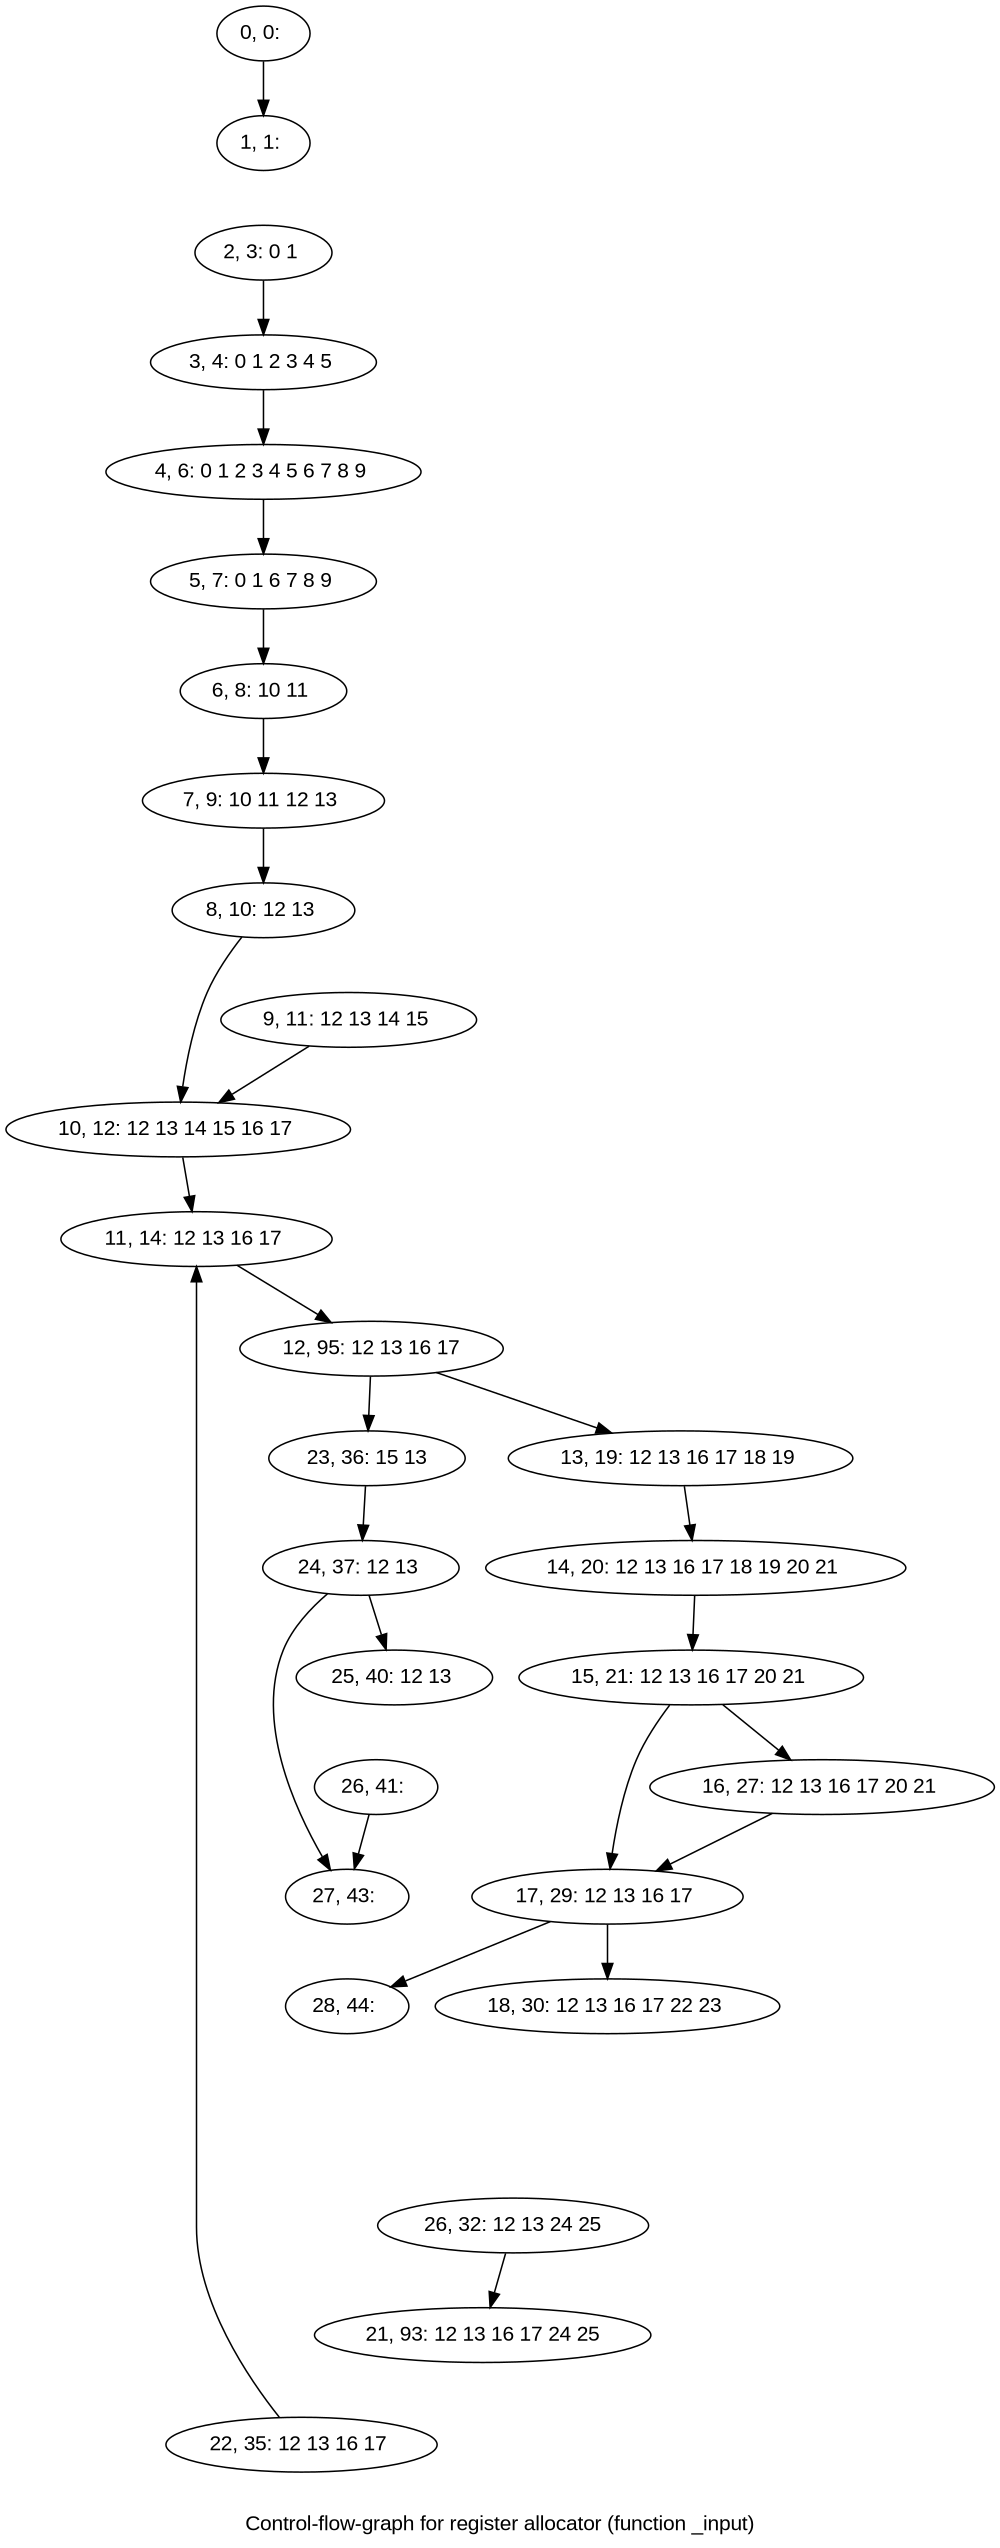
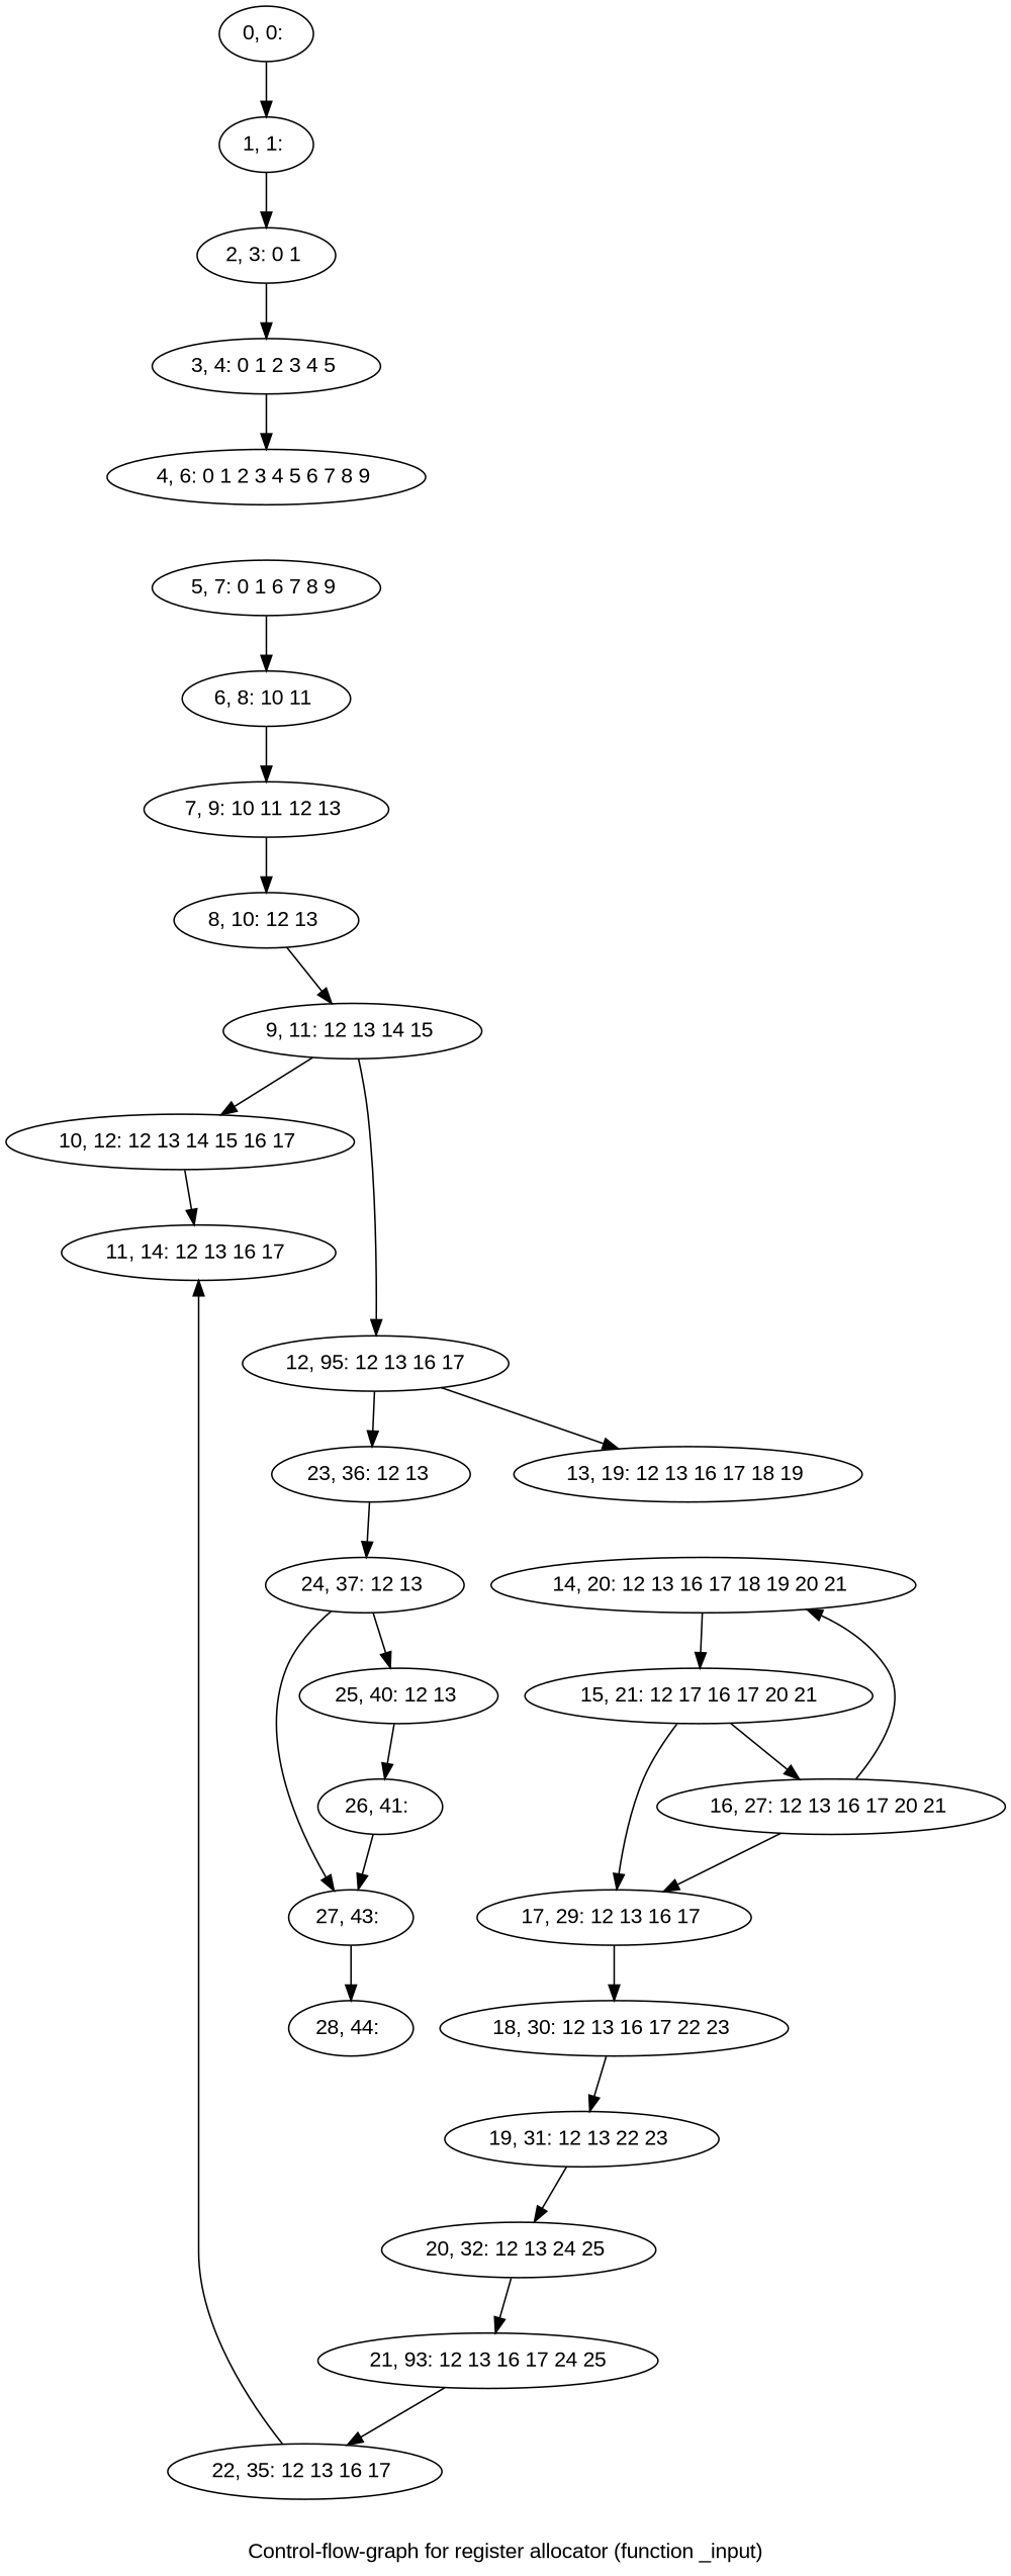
  digraph {
    fontname="Liberation Sans"
    label="Control-flow-graph for register allocator (function _input)"
    node [fontname="Liberation Sans"]
    edge [fontname="Liberation Sans"]
    n1 [label="0, 0: "]
    n2 [label="1, 1: "]
    n3 [label="2, 3: 0 1 "]
    n4 [label="3, 4: 0 1 2 3 4 5 "]
    n5 [label="4, 6: 0 1 2 3 4 5 6 7 8 9 "]
    n6 [label="5, 7: 0 1 6 7 8 9 "]
    n7 [label="6, 8: 10 11 "]
    n8 [label="7, 9: 10 11 12 13 "]
    n9 [label="8, 10: 12 13 "]
    n10 [label="9, 11: 12 13 14 15 "]
    n11 [label="10, 12: 12 13 14 15 16 17 "]
    n12 [label="11, 14: 12 13 16 17 "]
    n13 [label="12, 95: 12 13 16 17"]
    n14 [label="13, 19: 12 13 16 17 18 19 "]
-   n15 [label="23, 36: 15 13"]
+   n15 [label="23, 36: 12 13 "]
    n16 [label="14, 20: 12 13 16 17 18 19 20 21 "]
    n17 [label="24, 37: 12 13 "]
-   n18 [label="15, 21: 12 13 16 17 20 21 "]
+   n18 [label="15, 21: 12 17 16 17 20 21"]
    n19 [label="16, 27: 12 13 16 17 20 21 "]
    n20 [label="17, 29: 12 13 16 17 "]
    n21 [label="18, 30: 12 13 16 17 22 23 "]
-   n23 [label="26, 32: 12 13 24 25"]
+   n22 [label="19, 31: 12 13 22 23 "]
+   n23 [label="20, 32: 12 13 24 25 "]
    n24 [label="21, 93: 12 13 16 17 24 25"]
    n25 [label="22, 35: 12 13 16 17 "]
    n26 [label="25, 40: 12 13 "]
    n27 [label="27, 43: "]
    n28 [label="26, 41: "]
    n29 [label="28, 44: "]
    n1 -> n2
+   n2 -> n3
    n3 -> n4
    n4 -> n5
-   n5 -> n6
    n6 -> n7
    n7 -> n8
    n8 -> n9
-   n9 -> n11
+   n9 -> n10
    n10 -> n11
    n11 -> n12
-   n12 -> n13
+   n10 -> n13
    n13 -> n14
    n13 -> n15
-   n14 -> n16
+   n19 -> n16
    n15 -> n17
    n16 -> n18
    n17 -> n26
    n17 -> n27
    n18 -> n19
    n18 -> n20
    n19 -> n20
    n20 -> n21
+   n21 -> n22
+   n22 -> n23
    n23 -> n24
+   n24 -> n25
    n25 -> n12
-   n20 -> n29
+   n26 -> n28
+   n27 -> n29
    n28 -> n27
  }
